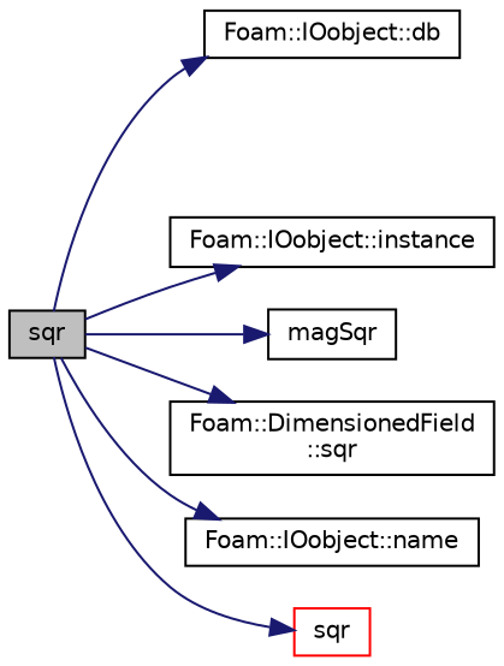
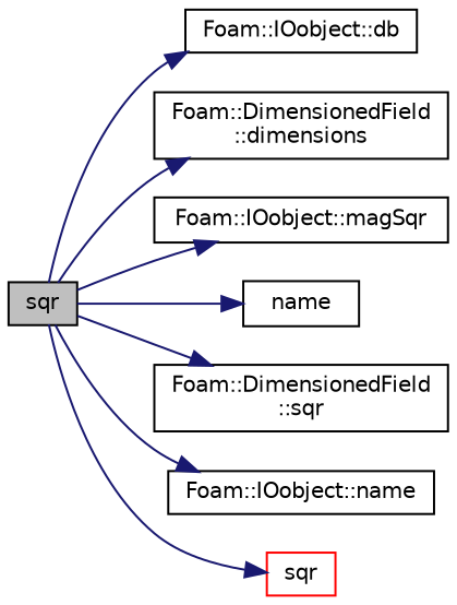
  digraph {
    rankdir=LR
    node [color=black fontname=Helvetica fontsize=10 shape=record]
    edge [color=midnightblue fontname=Helvetica fontsize=10 labelfontname=Helvetica labelfontsize=10 style=solid]
    n1 [fillcolor=grey75 fontcolor=black height=0.2 label=sqr style=filled width=0.4]
    n2 [height=0.2 label="Foam::IOobject::db" width=0.4]
-   n4 [height=0.2 label="Foam::IOobject::instance" width=0.4]
-   n5 [height=0.2 label=magSqr width=0.4]
+   n3 [height=0.2 label="Foam::DimensionedField\l::dimensions" width=0.4]
+   n4 [height=0.2 label="Foam::IOobject::magSqr" width=0.4]
+   n5 [height=0.2 label=name width=0.4]
    n6 [height=0.2 label="Foam::DimensionedField\l::sqr" width=0.4]
    n7 [height=0.2 label="Foam::IOobject::name" width=0.4]
    n8 [color=red height=0.2 label=sqr width=0.4]
    n1 -> n2
+   n1 -> n3
    n1 -> n4
    n1 -> n5
    n1 -> n6
    n1 -> n7
    n1 -> n8
  }
